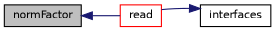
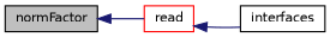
  digraph {
    rankdir=LR
    node [color=black fontname=Helvetica fontsize=10 shape=record]
    edge [color=midnightblue dir=back fontname=Helvetica fontsize=10 labelfontname=Helvetica labelfontsize=10 style=solid]
    n1 [fillcolor=grey75 fontcolor=black height=0.2 label=normFactor style=filled width=0.4]
    n2 [color=red height=0.2 label=read width=0.4]
    n3 [height=0.2 label=interfaces width=0.4]
    n1 -> n2
-   n3 -> n2
+   n2 -> n3
  }
